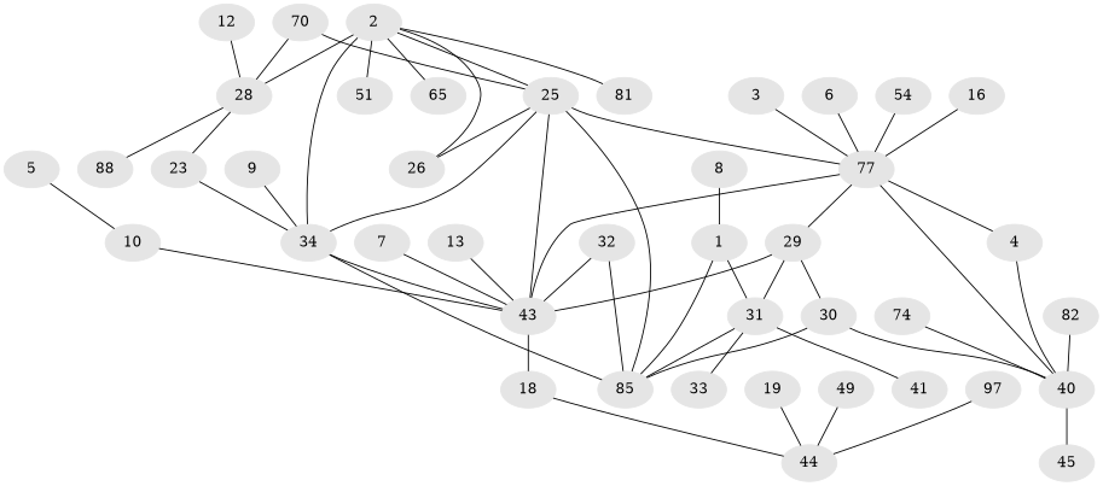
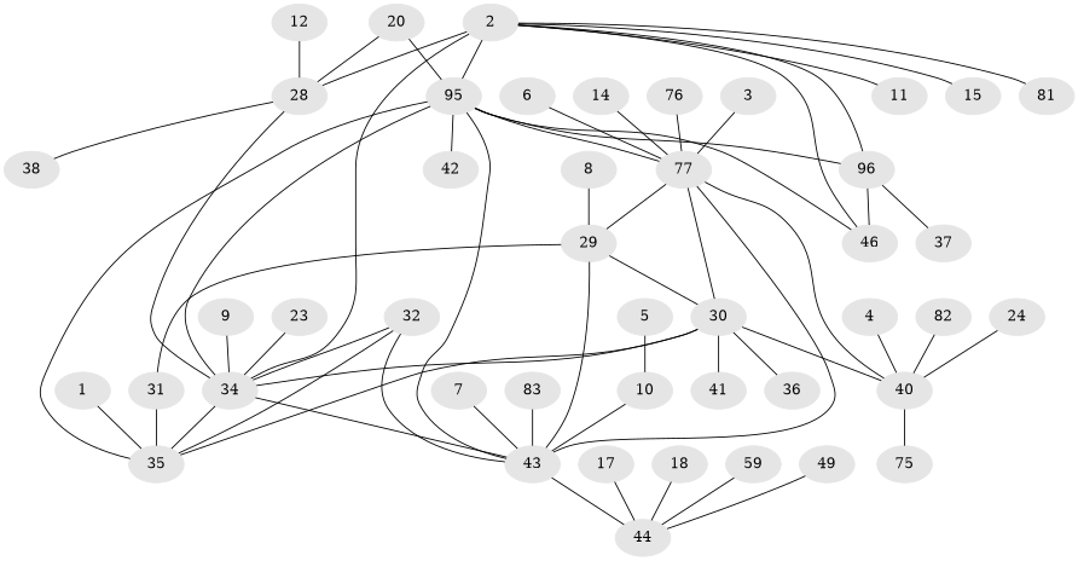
  graph {
    node [color=gray90 style=filled]
    edge [weight=1.0]
    1
    31
-   35 [label=85]
-   33
+   35
    41
    2
-   11 [label=51]
-   15 [label=65]
+   11
+   15
    n9 [label=81]
-   25
-   26
+   25 [label=95]
+   26 [label=96]
    28
    34
+   46
    n15 [label=77]
    43
-   38 [label=88]
+   42
+   37
+   38
    3
    40
    29
    30
    4
-   45
+   45 [label=75]
    5
    10
    6
    7
    44
    8
    9
    12
-   13
-   14 [label=54]
-   16
-   17 [label=97]
+   13 [label=83]
+   14
+   16 [label=76]
+   17
    18
-   19
-   20 [label=70]
+   19 [label=59]
+   20
    n41 [label=82]
    23
-   24 [label=74]
+   24
+   36
    32
    n46 [label=49]
-   1 -- 31
    1 -- 35 [weight=2.0]
    31 -- 35 [weight=2.0]
-   31 -- 33
-   31 -- 41
+   30 -- 41
    2 -- 11
    2 -- 15
    2 -- n9
    2 -- 25
    2 -- 26
    2 -- 28 [weight=2.0]
    2 -- 34 [weight=2.0]
+   2 -- 46
    25 -- 35
    25 -- 26
    25 -- 34
+   25 -- 46
    25 -- n15
    25 -- 43
-   28 -- 23
+   25 -- 42
+   26 -- 46
+   26 -- 37
+   28 -- 34
    28 -- 38
    34 -- 35
    34 -- 43
    n15 -- 43
    n15 -- 40
    n15 -- 29
-   n15 -- 4 [weight=2.0]
-   43 -- 18 [weight=2.0]
+   n15 -- 30 [weight=2.0]
+   43 -- 44 [weight=2.0]
    3 -- n15
    40 -- 45
    29 -- 31 [weight=2.0]
    29 -- 43 [weight=2.0]
    29 -- 30
    30 -- 35 [weight=2.0]
+   30 -- 34
    30 -- 40 [weight=2.0]
+   30 -- 36
    4 -- 40
    5 -- 10
    10 -- 43
    6 -- n15
    7 -- 43
-   8 -- 1
+   8 -- 29
    9 -- 34
    12 -- 28
    13 -- 43
    14 -- n15
    16 -- n15
    17 -- 44
    18 -- 44
    19 -- 44
    20 -- 25
    20 -- 28
    n41 -- 40
    23 -- 34
    24 -- 40
    32 -- 35
+   32 -- 34
    32 -- 43
    n46 -- 44
  }
